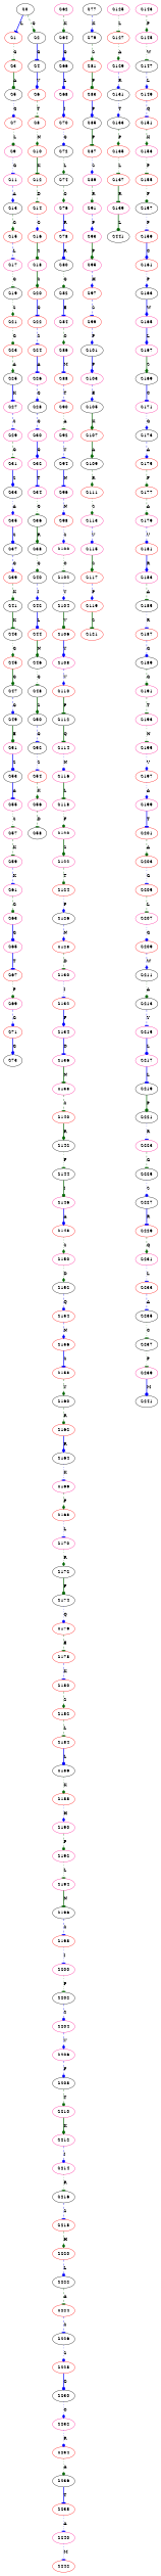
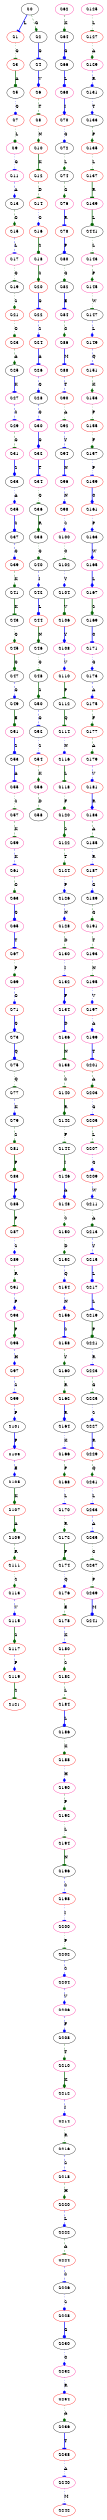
  strict digraph {
    node [color=deeppink]
    edge [arrowhead=tee color=blue style=dashed]
    S0 [color=black]
    S1 [color=red]
    S2 [color=black]
    S3 [color=red]
    S4 [color=black]
    S5 [color=black]
    S6 [color=red]
    S7 [color=red]
    S8 [color=red]
    S9
    S10 [color=red]
    S11
    S12 [color=red]
    S13 [color=black]
    S14 [color=red]
    S15 [color=red]
    S16 [color=red]
    S17
    S18
    S19 [color=black]
    S20 [color=red]
    S21 [color=red]
    S22 [color=red]
    S23 [color=red]
    S24 [color=red]
    S25 [color=black]
    S26
    S27
    S28 [color=black]
    S29
    S30
    S31
    S32
    S33 [color=black]
    S34
    S35
    S36 [color=black]
    S37 [color=black]
    S38 [color=black]
    S39 [color=red]
    S40 [color=black]
    S41 [color=black]
    S42 [color=black]
    S43 [color=black]
    S44 [color=red]
    S45 [color=red]
    S46 [color=black]
    S47 [color=black]
    S48 [color=black]
    S49 [color=black]
    S50 [color=black]
    S51
    S52 [color=black]
    S53 [color=black]
    S54 [color=red]
    S55
    S56
    S57
    S58 [color=black]
    S59
    S61
    S63
    S64 [color=black]
    S62
    S65
    S66 [color=black]
    S67 [color=red]
    S68
    S69
    S70 [color=red]
    S71 [color=red]
    S72 [color=black]
    S73 [color=black]
    S74 [color=black]
+   S75 [color=black]
    S76
    S77 [color=black]
    S78 [color=red]
    S79 [color=black]
    S80 [color=black]
    S81 [color=red]
    S82 [color=black]
    S83 [color=red]
    S84
    S85 [color=black]
    S86
    S87 [color=red]
    S88 [color=red]
    S89
    S90 [color=red]
    S91
    S92
    S93
    S94 [color=black]
    S95
    S96
    S97 [color=red]
    S98 [color=red]
    S99 [color=red]
    S100
    S101 [color=black]
    S102 [color=black]
    S103
    S104 [color=black]
    S105 [color=black]
    S106 [color=red]
    S107 [color=red]
    S108
    S109 [color=black]
    S110 [color=red]
    S111 [color=red]
    S112 [color=black]
    S113
    S114
    S115
    S116
    S117 [color=red]
    S118
    S119 [color=red]
    S120
    S121 [color=red]
    S122
    S124 [color=red]
    S126 [color=black]
    S127 [color=red]
    S125
    S128 [color=red]
    S129
    S130
    S131 [color=black]
    S132 [color=red]
    S133 [color=black]
    S134
    S135 [color=red]
    S136
    S137 [color=red]
    S138
    S139
    S140 [color=red]
    n140 [color=black label=S441]
    S142 [color=black]
    S143
    S144 [color=black]
    S145
    S146
    S147 [color=black]
    S148 [color=red]
    S149 [color=red]
    S150
    S151 [color=red]
    S152 [color=black]
    S153
    S154 [color=red]
    S155 [color=red]
    S156 [color=red]
    S157 [color=black]
    S158 [color=red]
    S159 [color=red]
    S160 [color=black]
    S161 [color=red]
    S162 [color=red]
    S163 [color=black]
    S164 [color=black]
    S165
    S166
    S167
    S168 [color=red]
    S169 [color=black]
    S170
    S171
    S172 [color=black]
    S173 [color=black]
    S174 [color=black]
    S175 [color=red]
    S176 [color=red]
    S177 [color=red]
    S178 [color=red]
    S179
    S180 [color=red]
    S181 [color=red]
    S182 [color=red]
    S183
    S184 [color=red]
    S185 [color=black]
    S186 [color=black]
    S187 [color=red]
    S188 [color=red]
    S189 [color=black]
    S190
    S191
    S192
    S193
    S194
    S195
    S196 [color=black]
    S197 [color=red]
    S198 [color=red]
    S199
    S200
    S201 [color=red]
    S202 [color=black]
    S203 [color=red]
    S204
    S205 [color=red]
    S206
    S207
    S208 [color=black]
    S209 [color=red]
    S210
    S211 [color=black]
    S212
    S213 [color=black]
    S214
    S215
    S216 [color=black]
    S217
    S218 [color=red]
    S219 [color=black]
    S220 [color=red]
    S221 [color=black]
    S222 [color=black]
    S223
    S224 [color=red]
    S225 [color=black]
    S226 [color=black]
    S227 [color=black]
    S228 [color=red]
    S229 [color=red]
    S230 [color=black]
    S231
    S232
    S233 [color=red]
    S234 [color=red]
    S235 [color=black]
    S236 [color=black]
    S237 [color=black]
    S238 [color=red]
    S239
    S240
    S241 [color=black]
    S242 [color=red]
    S0 -> S1 [label=L style=bold]
    S0 -> S2 [arrowhead=diamond color=darkgreen label=G]
    S1 -> S3 [color=darkgreen label=G style=dotted]
    S2 -> S4 [label=G style=bold]
    S3 -> S5 [arrowhead=dot color=darkgreen label=A style=bold]
    S4 -> S6 [arrowhead=diamond label=V style=bold]
    S5 -> S7 [arrowhead=dot label=G style=dotted]
    S6 -> S8 [color=darkgreen label=T]
    S7 -> S9 [arrowhead=dot color=darkgreen label=L style=dotted]
    S8 -> S10 [arrowhead=diamond color=darkgreen label=N style=dotted]
    S9 -> S11 [label=G style=dotted]
    S10 -> S12 [color=darkgreen label=K style=bold]
    S11 -> S13 [arrowhead=diamond label=A]
    S12 -> S14 [color=darkgreen label=D]
    S13 -> S15 [arrowhead=diamond color=darkgreen label=G]
    S14 -> S16 [arrowhead=diamond label=G style=dotted]
    S15 -> S17 [label=L]
    S16 -> S18 [arrowhead=dot color=darkgreen label=S style=bold]
    S17 -> S19 [color=darkgreen label=G style=dotted]
    S18 -> S20 [arrowhead=diamond color=darkgreen label=S style=bold]
    S19 -> S21 [arrowhead=diamond color=darkgreen label=S style=dotted]
    S20 -> S22 [label=G style=bold]
    S21 -> S23 [arrowhead=dot color=darkgreen label=G style=dotted]
-   S22 -> S24 [label=S]
+   S22 -> S24 [arrowhead=dot label=S]
    S23 -> S25 [arrowhead=diamond color=darkgreen label=A]
    S24 -> S26 [label=A style=bold]
    S25 -> S27 [label=K style=bold]
    S26 -> S28 [arrowhead=dot label=G]
    S27 -> S29 [label=S]
    S28 -> S30 [label=G]
    S29 -> S31 [color=darkgreen label=G]
    S30 -> S32 [arrowhead=diamond label=G style=bold]
    S31 -> S33 [arrowhead=diamond label=S style=bold]
    S32 -> S34 [label=T style=bold]
    S33 -> S35 [arrowhead=diamond label=A style=dotted]
    S34 -> S36 [color=darkgreen label=G style=dotted]
    S35 -> S37 [arrowhead=dot label=S style=bold]
    S36 -> S38 [arrowhead=diamond color=darkgreen label=R style=bold]
    S37 -> S39 [arrowhead=dot label=G]
    S38 -> S40 [arrowhead=dot color=darkgreen label=G style=dotted]
    S39 -> S41 [arrowhead=dot color=darkgreen label=K]
    S40 -> S42 [arrowhead=diamond label=I]
    S41 -> S43 [color=darkgreen label=K style=bold]
    S42 -> S44 [arrowhead=dot label=L style=bold]
    S43 -> S45 [arrowhead=diamond color=darkgreen label=G style=dotted]
    S44 -> S46 [arrowhead=diamond color=darkgreen label=N style=bold]
    S45 -> S47 [arrowhead=diamond color=darkgreen label=G style=bold]
    S46 -> S48 [color=darkgreen label=G style=dotted]
    S47 -> S49 [arrowhead=dot label=G]
    S48 -> S50 [arrowhead=diamond color=darkgreen label=S style=bold]
    S49 -> S51 [arrowhead=dot color=darkgreen label=E style=bold]
    S50 -> S52 [label=G]
    S51 -> S53 [arrowhead=dot label=S style=bold]
    S52 -> S54 [label=S style=dotted]
    S53 -> S55 [label=A style=bold]
    S54 -> S56 [arrowhead=diamond color=darkgreen label=K]
    S55 -> S57 [color=darkgreen label=S style=dotted]
    S56 -> S58 [color=darkgreen label=D]
    S57 -> S59 [color=darkgreen label=K]
    S59 -> S61 [label=K]
    S61 -> S63 [arrowhead=dot color=darkgreen label=G]
    S63 -> S65 [arrowhead=dot label=G style=bold]
    S64 -> S66 [arrowhead=dot label=G style=bold]
    S62 -> S64 [arrowhead=dot color=darkgreen label=K]
    S65 -> S67 [label=T style=bold]
    S66 -> S68 [arrowhead=dot label=L style=bold]
    S67 -> S69 [arrowhead=dot color=darkgreen label=P style=dotted]
    S68 -> S70 [arrowhead=diamond label=I style=bold]
    S69 -> S71 [arrowhead=dot label=G]
    S70 -> S72 [arrowhead=dot label=G style=dotted]
    S71 -> S73 [arrowhead=diamond label=G style=bold]
    S72 -> S74 [arrowhead=diamond color=darkgreen label=L style=dotted]
+   S73 -> S75 [arrowhead=dot label=Q style=bold]
    S74 -> S76 [arrowhead=diamond color=darkgreen label=G]
+   S75 -> S77 [color=darkgreen label=Q style=dotted]
    S76 -> S78 [label=R style=bold]
    S77 -> S79 [arrowhead=dot label=K]
-   S78 -> S80 [arrowhead=dot label=R style=bold]
+   S78 -> S80 [arrowhead=dot label=P style=bold]
    S79 -> S81 [arrowhead=dot color=darkgreen label=S]
    S80 -> S82 [arrowhead=dot color=darkgreen label=G style=dotted]
    S81 -> S83 [arrowhead=dot color=darkgreen label=P style=bold]
    S82 -> S84 [label=E style=bold]
    S83 -> S85 [arrowhead=diamond label=P style=bold]
    S84 -> S86 [arrowhead=diamond color=darkgreen label=C]
    S85 -> S87 [color=darkgreen label=P style=bold]
    S86 -> S88 [label=M style=bold]
    S87 -> S89 [arrowhead=diamond label=S style=dotted]
    S88 -> S90 [label=T]
    S89 -> S91 [arrowhead=dot color=darkgreen label=R]
    S90 -> S92 [color=darkgreen label=A style=dotted]
    S91 -> S93 [arrowhead=diamond label=P]
    S92 -> S94 [label=Y]
    S93 -> S95 [arrowhead=diamond color=darkgreen label=P style=bold]
    S94 -> S96 [label=N style=bold]
    S95 -> S97 [arrowhead=diamond label=H]
    S96 -> S98 [arrowhead=dot label=N]
    S97 -> S99 [label=S]
    S98 -> S100 [arrowhead=diamond label=S style=dotted]
    S99 -> S101 [arrowhead=diamond label=P]
    S100 -> S102 [color=darkgreen label=C style=dotted]
    S101 -> S103 [arrowhead=diamond label=P style=bold]
    S102 -> S104 [arrowhead=diamond label=Y style=dotted]
    S103 -> S105 [arrowhead=diamond label=E]
    S104 -> S106 [arrowhead=dot color=darkgreen label=V style=bold]
    S105 -> S107 [arrowhead=diamond color=darkgreen label=K style=bold]
    S106 -> S108 [arrowhead=diamond label=Y style=bold]
    S107 -> S109 [arrowhead=diamond color=darkgreen label=A style=bold]
    S108 -> S110 [arrowhead=diamond label=V]
    S109 -> S111 [arrowhead=diamond color=darkgreen label=R]
    S110 -> S112 [color=darkgreen label=P style=bold]
    S111 -> S113 [arrowhead=diamond color=darkgreen label=S style=dotted]
    S112 -> S114 [color=darkgreen label=Q style=bold]
    S113 -> S115 [arrowhead=dot label=V]
    S114 -> S116 [arrowhead=dot label=N style=dotted]
    S115 -> S117 [arrowhead=diamond color=darkgreen label=S style=bold]
    S116 -> S118 [color=darkgreen label=L style=bold]
    S117 -> S119 [arrowhead=diamond label=P]
    S118 -> S120 [arrowhead=dot color=darkgreen label=F style=dotted]
    S119 -> S121 [color=darkgreen label=S style=bold]
    S120 -> S122 [arrowhead=diamond color=darkgreen label=S style=bold]
    S122 -> S124 [arrowhead=dot color=darkgreen label=T]
    S124 -> S126 [arrowhead=diamond label=P style=dotted]
    S126 -> S128 [arrowhead=diamond label=N]
    S127 -> S129 [arrowhead=diamond color=darkgreen label=A style=dotted]
    S125 -> S127 [color=darkgreen label=L style=dotted]
    S128 -> S130 [color=darkgreen label=D]
    S129 -> S131 [arrowhead=dot label=R]
    S130 -> S132 [label=I style=dotted]
    S131 -> S133 [arrowhead=diamond label=T style=dotted]
    S132 -> S134 [arrowhead=diamond label=F style=bold]
    S133 -> S135 [arrowhead=diamond color=darkgreen label=P]
    S134 -> S136 [label=D style=bold]
    S135 -> S137 [color=darkgreen label=L style=dotted]
    S136 -> S138 [color=darkgreen label=N style=bold]
    S137 -> S139 [color=darkgreen label=R style=bold]
    S138 -> S140 [color=darkgreen label=S]
    S139 -> n140 [arrowhead=dot color=darkgreen label=L style=bold]
    S140 -> S142 [arrowhead=diamond color=darkgreen label=R style=bold]
+   n140 -> S143 [color=darkgreen label=L style=dotted]
    S142 -> S144 [color=darkgreen label=F style=dotted]
    S143 -> S145 [arrowhead=diamond color=darkgreen label=P]
    S144 -> S146 [arrowhead=dot color=darkgreen label=I style=bold]
    S145 -> S147 [color=darkgreen label=W style=dotted]
    S146 -> S148 [arrowhead=diamond label=A style=bold]
    S147 -> S149 [arrowhead=diamond label=L]
    S148 -> S150 [arrowhead=diamond color=darkgreen label=S style=dotted]
    S149 -> S151 [label=Q]
    S150 -> S152 [arrowhead=diamond color=darkgreen label=D style=dotted]
    S151 -> S153 [arrowhead=diamond color=darkgreen label=K]
    S152 -> S154 [arrowhead=dot label=Q]
    S153 -> S155 [color=darkgreen label=P style=dotted]
    S154 -> S156 [arrowhead=diamond label=N]
    S155 -> S157 [arrowhead=dot color=darkgreen label=F style=dotted]
    S156 -> S158 [label=S style=bold]
    S157 -> S159 [label=P style=dotted]
    S158 -> S160 [arrowhead=diamond color=darkgreen label=Y]
    S159 -> S161 [arrowhead=diamond label=C style=bold]
    S160 -> S162 [arrowhead=dot color=darkgreen label=R]
    S161 -> S163 [arrowhead=diamond label=P style=dotted]
    S162 -> S164 [arrowhead=diamond label=R style=bold]
    S163 -> S165 [arrowhead=diamond label=W style=bold]
    S164 -> S166 [label=K style=dotted]
    S165 -> S167 [arrowhead=diamond label=L style=bold]
    S166 -> S168 [arrowhead=diamond color=darkgreen label=P]
    S167 -> S169 [arrowhead=diamond color=darkgreen label=S style=bold]
    S168 -> S170 [label=L style=dotted]
    S169 -> S171 [label=C style=bold]
    S170 -> S172 [arrowhead=diamond color=darkgreen label=R style=dotted]
    S171 -> S173 [arrowhead=diamond label=G style=dotted]
    S172 -> S174 [arrowhead=dot color=darkgreen label=F style=bold]
    S173 -> S175 [arrowhead=dot label=A]
    S174 -> S176 [arrowhead=dot label=Q style=dotted]
    S175 -> S177 [arrowhead=dot color=darkgreen label=F]
    S176 -> S178 [color=darkgreen label=E]
    S177 -> S179 [arrowhead=dot color=darkgreen label=A]
    S178 -> S180 [label=K]
    S179 -> S181 [arrowhead=dot label=V]
    S180 -> S182 [arrowhead=diamond color=darkgreen label=S]
    S181 -> S183 [arrowhead=diamond label=R style=bold]
    S182 -> S184 [color=darkgreen label=L]
    S183 -> S185 [color=darkgreen label=A]
    S184 -> S186 [arrowhead=dot label=L style=bold]
    S185 -> S187 [label=R style=dotted]
    S186 -> S188 [arrowhead=dot color=darkgreen label=K style=dotted]
    S187 -> S189 [arrowhead=dot label=G]
    S188 -> S190 [arrowhead=diamond label=H style=dotted]
    S189 -> S191 [arrowhead=dot color=darkgreen label=G]
    S190 -> S192 [arrowhead=dot color=darkgreen label=P]
    S191 -> S193 [color=darkgreen label=T]
    S192 -> S194 [color=darkgreen label=L style=dotted]
    S193 -> S195 [color=darkgreen label=N style=dotted]
    S194 -> S196 [color=darkgreen label=N style=bold]
    S195 -> S197 [arrowhead=diamond label=V style=dotted]
    S196 -> S198 [label=S]
    S197 -> S199 [arrowhead=diamond label=A style=dotted]
    S198 -> S200 [label=I style=dotted]
    S199 -> S201 [label=T style=bold]
    S200 -> S202 [color=darkgreen label=P style=dotted]
    S201 -> S203 [arrowhead=dot color=darkgreen label=A]
    S202 -> S204 [arrowhead=dot label=S]
    S203 -> S205 [label=G style=dotted]
    S204 -> S206 [arrowhead=diamond label=V]
    S205 -> S207 [color=darkgreen label=L]
    S206 -> S208 [arrowhead=dot label=F]
    S207 -> S209 [arrowhead=dot label=G style=dotted]
    S208 -> S210 [arrowhead=dot color=darkgreen label=T]
    S209 -> S211 [arrowhead=diamond label=W]
    S210 -> S212 [arrowhead=diamond color=darkgreen label=K style=bold]
    S211 -> S213 [arrowhead=dot color=darkgreen label=A style=dotted]
    S212 -> S214 [arrowhead=dot label=I]
    S213 -> S215 [label=Y]
    S214 -> S216 [color=darkgreen label=R style=dotted]
    S215 -> S217 [arrowhead=dot label=L style=bold]
    S216 -> S218 [label=S]
    S217 -> S219 [label=L style=bold]
    S218 -> S220 [arrowhead=diamond color=darkgreen label=H]
    S219 -> S221 [arrowhead=dot color=darkgreen label=P style=bold]
    S220 -> S222 [arrowhead=dot label=L]
    S221 -> S223 [label=R style=dotted]
    S222 -> S224 [color=darkgreen label=A]
    S223 -> S225 [color=darkgreen label=G]
    S224 -> S226 [label=S]
    S225 -> S227 [arrowhead=dot label=S style=dotted]
    S226 -> S228 [arrowhead=dot label=S style=dotted]
    S227 -> S229 [label=R style=bold]
    S228 -> S230 [arrowhead=dot label=G style=bold]
    S229 -> S231 [arrowhead=diamond color=darkgreen label=Q]
    S230 -> S232 [arrowhead=diamond label=C style=dotted]
    S231 -> S233 [label=L style=dotted]
    S232 -> S234 [arrowhead=dot label=R style=dotted]
    S233 -> S235 [label=A]
    S234 -> S236 [arrowhead=dot color=darkgreen label=A style=dotted]
    S235 -> S237 [color=darkgreen label=C style=dotted]
    S236 -> S238 [label=T style=bold]
    S237 -> S239 [color=darkgreen label=P style=dotted]
    S238 -> S240 [label=A style=dotted]
    S239 -> S241 [arrowhead=dot label=M style=bold]
    S240 -> S242 [label=M style=dotted]
  }
